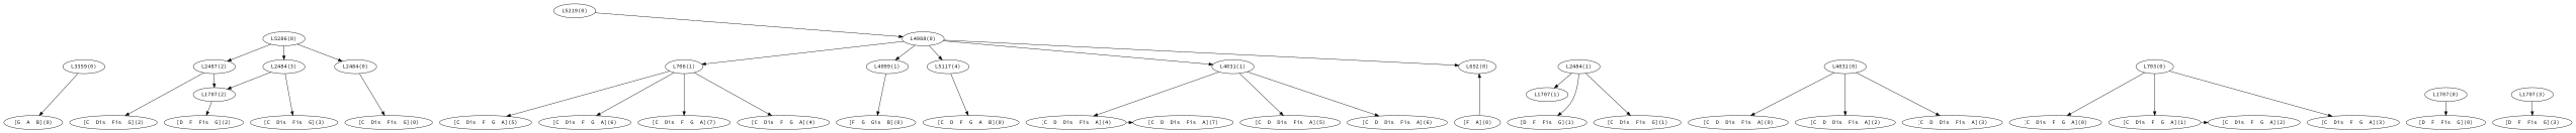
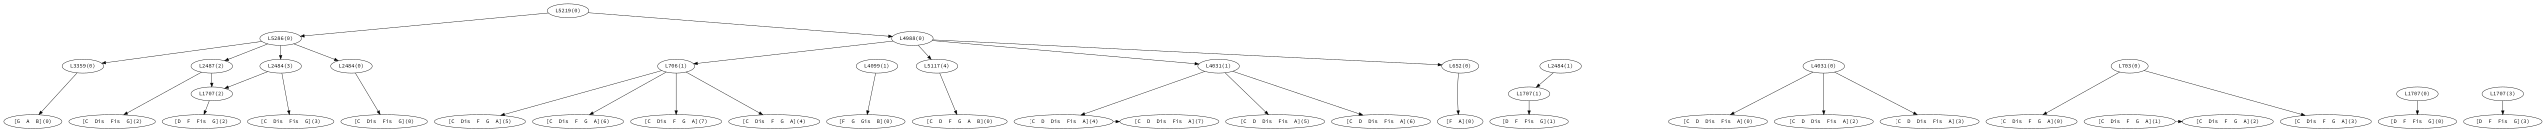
  digraph {
    fontname="Source Code Pro"
    node [fontname="Source Code Pro"]
    edge [fontname="Source Code Pro"]
    n1 [label="L5219(0)"]
    "L5286(0)"
    "L4988(0)"
    "L2484(0)"
    "L2484(1)"
    n6 [label="L3359(0)"]
    n7 [label="L2487(2)"]
    "L2484(3)"
    "L4031(0)"
    n10 [label="L4099(1)"]
    "L703(0)"
    n12 [label="L5117(4)"]
    "L4031(1)"
    "L652(0)"
    n15 [label="L706(1)"]
    "L1707(0)"
    "L1707(1)"
    "L1707(2)"
    "L1707(3)"
    "[D  F  Fis  G](0)"
    "[C  Dis  Fis  G](0)"
    "[D  F  Fis  G](1)"
-   "[C  Dis  Fis  G](1)"
    "[G  A  B](0)"
    "[D  F  Fis  G](2)"
    "[C  Dis  Fis  G](2)"
    "[D  F  Fis  G](3)"
    "[C  Dis  Fis  G](3)"
    "[C  D  Dis  Fis  A](0)"
    "[C  D  Dis  Fis  A](2)"
    "[C  D  Dis  Fis  A](3)"
    "[F  G  Gis  B](0)"
    "[C  Dis  F  G  A](0)"
    "[C  Dis  F  G  A](1)"
    "[C  Dis  F  G  A](2)"
    "[C  Dis  F  G  A](3)"
    "[C  D  F  G  A  B](0)"
    "[C  D  Dis  Fis  A](4)"
    "[C  D  Dis  Fis  A](5)"
    "[C  D  Dis  Fis  A](6)"
    "[C  D  Dis  Fis  A](7)"
    "[F  A](0)"
    "[C  Dis  F  G  A](4)"
    "[C  Dis  F  G  A](5)"
    "[C  Dis  F  G  A](6)"
    "[C  Dis  F  G  A](7)"
    subgraph sub_1 {
      rank=min
      n1
    }
    subgraph sub_2 {
      rank=same
      "L5286(0)"
      "L4988(0)"
    }
    subgraph sub_3 {
      rank=same
      "L2484(0)"
      "L2484(1)"
      n6
      n7
      "L2484(3)"
      "L4031(0)"
      n10
      "L703(0)"
      n12
      "L4031(1)"
      "L652(0)"
      n15
    }
    subgraph sub_4 {
      rank=same
      "L1707(0)"
      "L1707(1)"
      "L1707(2)"
      "L1707(3)"
    }
    subgraph sub_5 {
      rank=max
      "[D  F  Fis  G](0)"
      "[C  Dis  Fis  G](0)"
      "[D  F  Fis  G](1)"
-     "[C  Dis  Fis  G](1)"
      "[G  A  B](0)"
      "[D  F  Fis  G](2)"
      "[C  Dis  Fis  G](2)"
      "[D  F  Fis  G](3)"
      "[C  Dis  Fis  G](3)"
      "[C  D  Dis  Fis  A](0)"
      "[C  D  Dis  Fis  A](2)"
      "[C  D  Dis  Fis  A](3)"
      "[F  G  Gis  B](0)"
      "[C  Dis  F  G  A](0)"
      "[C  Dis  F  G  A](1)"
      "[C  Dis  F  G  A](2)"
      "[C  Dis  F  G  A](3)"
      "[C  D  F  G  A  B](0)"
      "[C  D  Dis  Fis  A](4)"
      "[C  D  Dis  Fis  A](5)"
      "[C  D  Dis  Fis  A](6)"
      "[C  D  Dis  Fis  A](7)"
      "[F  A](0)"
      "[C  Dis  F  G  A](4)"
      "[C  Dis  F  G  A](5)"
      "[C  Dis  F  G  A](6)"
      "[C  Dis  F  G  A](7)"
    }
+   n1 -> "L5286(0)"
    n1 -> "L4988(0)"
    "L5286(0)" -> "L2484(0)"
+   "L5286(0)" -> n6
    "L5286(0)" -> n7
    "L5286(0)" -> "L2484(3)"
-   "L4988(0)" -> n10
    "L4988(0)" -> n12
    "L4988(0)" -> "L4031(1)"
    "L4988(0)" -> "L652(0)"
    "L4988(0)" -> n15
    "L2484(0)" -> "[C  Dis  Fis  G](0)"
    "L2484(1)" -> "L1707(1)"
-   "L2484(1)" -> "[C  Dis  Fis  G](1)"
    n6 -> "[G  A  B](0)"
    n7 -> "L1707(2)"
    n7 -> "[C  Dis  Fis  G](2)"
    "L2484(3)" -> "L1707(2)"
    "L2484(3)" -> "[C  Dis  Fis  G](3)"
    "L4031(0)" -> "[C  D  Dis  Fis  A](0)"
    "L4031(0)" -> "[C  D  Dis  Fis  A](2)"
    "L4031(0)" -> "[C  D  Dis  Fis  A](3)"
    n10 -> "[F  G  Gis  B](0)"
    "L703(0)" -> "[C  Dis  F  G  A](0)"
-   "L703(0)" -> "[C  Dis  F  G  A](1)"
    "L703(0)" -> "[C  Dis  F  G  A](3)"
    n12 -> "[C  D  F  G  A  B](0)"
    "L4031(1)" -> "[C  D  Dis  Fis  A](4)"
    "L4031(1)" -> "[C  D  Dis  Fis  A](5)"
    "L4031(1)" -> "[C  D  Dis  Fis  A](6)"
-   "[F  A](0)" -> "L652(0)"
+   "L652(0)" -> "[F  A](0)"
    n15 -> "[C  Dis  F  G  A](4)"
    n15 -> "[C  Dis  F  G  A](5)"
    n15 -> "[C  Dis  F  G  A](6)"
    n15 -> "[C  Dis  F  G  A](7)"
    "L1707(0)" -> "[D  F  Fis  G](0)"
-   "L2484(1)" -> "[D  F  Fis  G](1)"
+   "L1707(1)" -> "[D  F  Fis  G](1)"
    "L1707(2)" -> "[D  F  Fis  G](2)"
    "L1707(3)" -> "[D  F  Fis  G](3)"
    "[C  Dis  F  G  A](1)" -> "[C  Dis  F  G  A](2)"
    "[C  D  Dis  Fis  A](4)" -> "[C  D  Dis  Fis  A](7)"
  }
